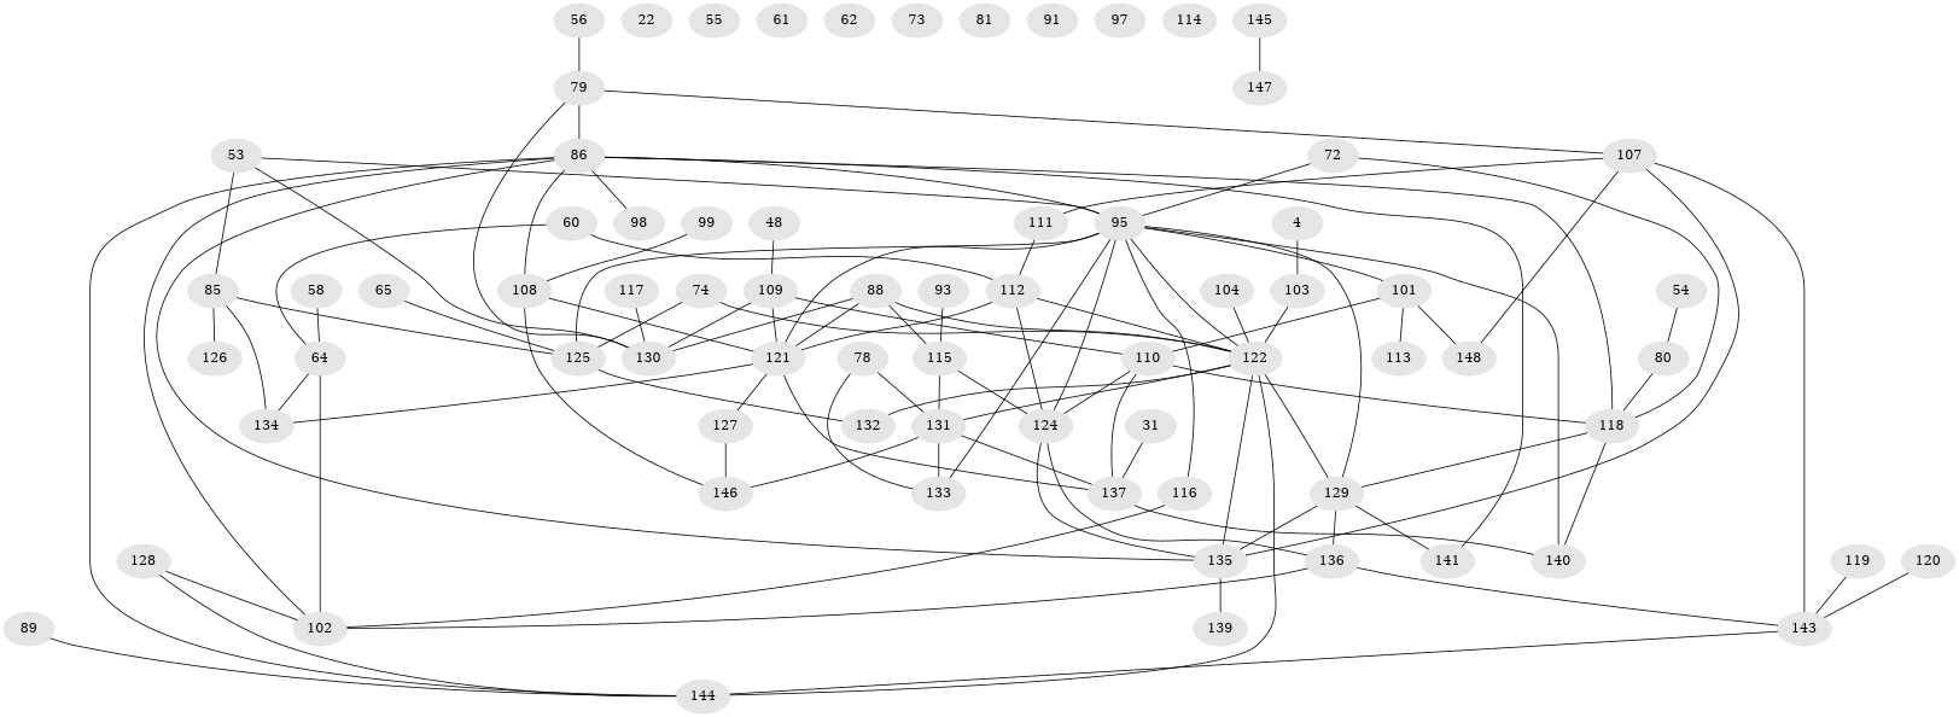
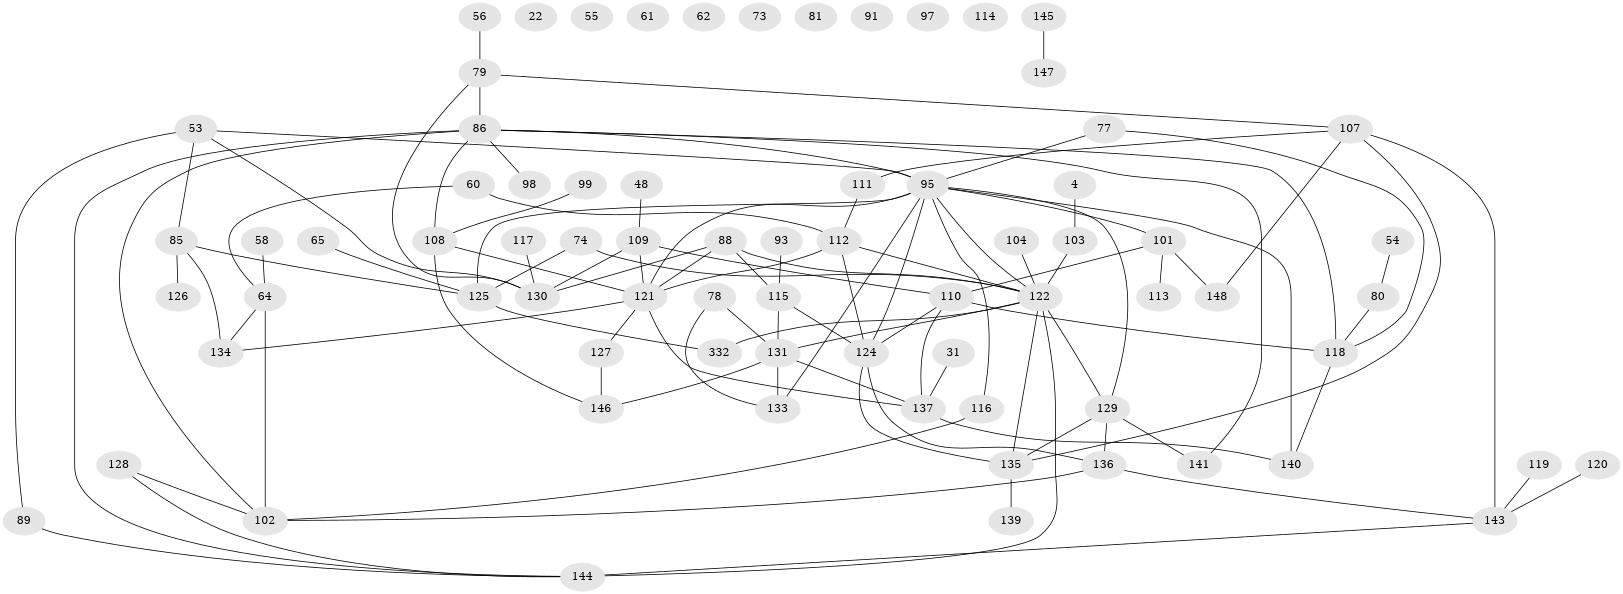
  graph {
    node [color=gray90 style=filled]
    4
    103
    122 [super="+36+24+59"]
    22
    31
    137
    140
    48 [super="+40"]
    109
    130 [super="+96"]
    121 [super="+63+68+84"]
    110
    53 [super="+15"]
    85
    89
    95 [super="+43+90+87"]
    134 [super="+7+105+42"]
    125 [super="+37+75"]
    126
    144 [super="+76+102+138"]
    133
    101
    116 [super="+83+19"]
    124 [super="+23+67"]
    129 [super="+123+94+100"]
    54
    80
    118 [super="+13+52"]
    131 [super="+92"]
    146
    55
    79 [super="+47+2"]
    86 [super="+25+39+72"]
    107
    56
    58
    64
    n38 [label=102]
    60
    112
    61
    62
-   132
+   132 [label=332]
    65
    73
    135 [super="+69"]
    74
-   77 [label=72]
+   77
    78
    98
    108 [super="+45+57"]
    141
    148
    111 [super="+34"]
    143 [super="+106"]
    81
    139
    88
    115
    127
    91
    93
    113
    136 [super="+82"]
    97
    99
    104
    114
    117
    119
    120
    128
    145
    147
    4 -- 103
    103 -- 122
    122 -- 144 [weight=2]
    122 -- 129
    122 -- 131 [weight=3]
    122 -- 132
    122 -- 135
    31 -- 137
    137 -- 140
    48 -- 109 [weight=2]
    109 -- 130
    109 -- 121
    109 -- 110
    121 -- 137
    121 -- 134
    121 -- 127
    110 -- 137
    110 -- 124
    110 -- 118 [weight=2]
    53 -- 130
    53 -- 85
+   53 -- 89
    53 -- 95
    85 -- 134
    85 -- 125
    85 -- 126
    89 -- 144
    95 -- 122
    95 -- 140
    95 -- 121 [weight=2]
    95 -- 125
    95 -- 133
    95 -- 101
    95 -- 116
    95 -- 124 [weight=2]
    95 -- 129 [weight=3]
    125 -- 132
    101 -- 110
    101 -- 148
    101 -- 113
    116 -- n38
    124 -- 135 [weight=3]
    124 -- 136
    129 -- 135 [weight=3]
    129 -- 141
    129 -- 136
    54 -- 80
    80 -- 118
    118 -- 140
-   118 -- 129
    131 -- 137
    131 -- 133
    131 -- 146
    79 -- 130
    79 -- 86
    79 -- 107
    86 -- 95
    86 -- 144
    86 -- 118 [weight=2]
    86 -- n38
-   86 -- 135
    86 -- 98
    86 -- 108 [weight=2]
    86 -- 141
    107 -- 135
    107 -- 148
    107 -- 111
    107 -- 143
    56 -- 79
    58 -- 64
    64 -- 134
    64 -- n38
    60 -- 64
    60 -- 112
    112 -- 122
    112 -- 121
    112 -- 124
    65 -- 125
    135 -- 139
    74 -- 122
    74 -- 125
    77 -- 95
    77 -- 118
    78 -- 133
    78 -- 131
    108 -- 121 [weight=2]
    108 -- 146
    111 -- 112
    143 -- 144
    88 -- 122
    88 -- 130
    88 -- 121
    88 -- 115
    115 -- 124 [weight=2]
    115 -- 131 [weight=2]
    127 -- 146
    93 -- 115
    136 -- n38
    136 -- 143
    99 -- 108
    104 -- 122
    117 -- 130
    119 -- 143
    120 -- 143
    128 -- 144
    128 -- n38
    145 -- 147
  }
